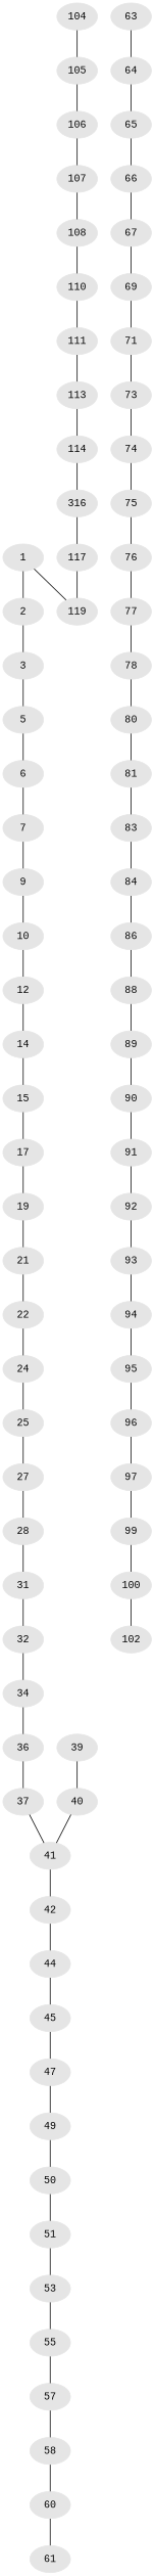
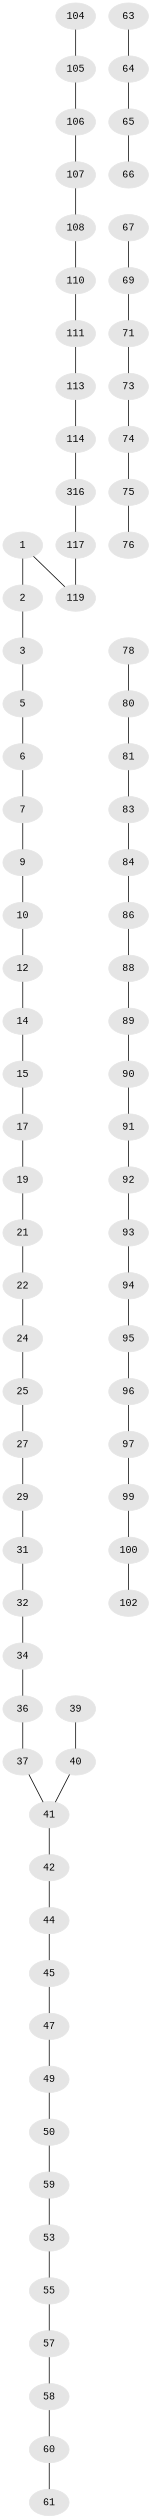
  graph {
    fontname="Liberation Mono"
    node [color=gray90 fontname="Liberation Mono" style=filled]
    edge [fontname="Liberation Mono"]
    1
    2
    119
    3 [super="+4"]
    5
    6
    7 [super="+8"]
    9
    10 [super="+11"]
    12 [super="+13"]
    14
    15 [super="+16"]
    17 [super="+18"]
    19 [super="+20"]
    21
    22 [super="+23"]
    24
    25 [super="+26"]
    27 [super="+28"]
-   29 [super="+30" label=28]
+   29 [super="+30"]
    31
    32 [super="+33"]
    34 [super="+35"]
    36
    37 [super="+38"]
    41
    39
    40
    42 [super="+43"]
    44
    45 [super="+46"]
    47 [super="+48"]
    49
    50
-   51 [super="+52"]
+   51 [super="+52" label=59]
    53 [super="+54"]
    55 [super="+56"]
    57
    58 [super="+59"]
    60
    61 [super="+62"]
    63
    64
    65
    66
    67 [super="+68"]
    69 [super="+70"]
    71 [super="+72"]
    73
    74
    75
    76
-   77
    78 [super="+79"]
    80
    81 [super="+82"]
    83
    84 [super="+85"]
    86 [super="+87"]
    88
    89
    90
    91
    92
    93
    94
    95
    96
    97 [super="+98"]
    99
    100 [super="+101"]
    102 [super="+103"]
    104
    105
    106
    107
    108 [super="+109"]
    110
    111 [super="+112"]
    113
    114 [super="+115"]
    n82 [label=316]
    117 [super="+118"]
    1 -- 2
    1 -- 119
    2 -- 3
    3 -- 5
    5 -- 6
    6 -- 7
    7 -- 9
    9 -- 10
    10 -- 12
    12 -- 14
    14 -- 15
    15 -- 17
    17 -- 19
    19 -- 21
    21 -- 22
    22 -- 24
    24 -- 25
    25 -- 27
    27 -- 29
    29 -- 31
    31 -- 32
    32 -- 34
    34 -- 36
    36 -- 37
    37 -- 41
    41 -- 42
    39 -- 40
    40 -- 41
    42 -- 44
    44 -- 45
    45 -- 47
    47 -- 49
    49 -- 50
    50 -- 51
    51 -- 53
    53 -- 55
    55 -- 57
    57 -- 58
    58 -- 60
    60 -- 61
    63 -- 64
    64 -- 65
    65 -- 66
-   66 -- 67
    67 -- 69
    69 -- 71
    71 -- 73
    73 -- 74
    74 -- 75
    75 -- 76
-   76 -- 77
-   77 -- 78
    78 -- 80
    80 -- 81
    81 -- 83
    83 -- 84
    84 -- 86
    86 -- 88
    88 -- 89
    89 -- 90
    90 -- 91
    91 -- 92
    92 -- 93
    93 -- 94
    94 -- 95
    95 -- 96
    96 -- 97
    97 -- 99
    99 -- 100
    100 -- 102
    104 -- 105
    105 -- 106
    106 -- 107
    107 -- 108
    108 -- 110
    110 -- 111
    111 -- 113
    113 -- 114
    114 -- n82
    n82 -- 117
    117 -- 119
  }
